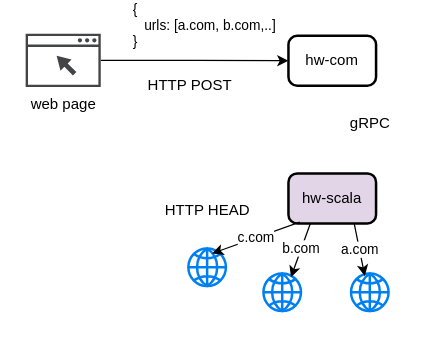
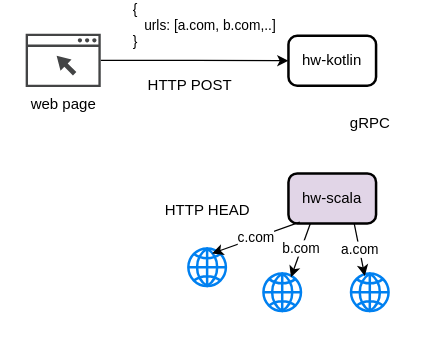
  <mxCell id="0" />
  <mxCell id="1" parent="0" />
- <mxCell id="2" value="hw-com" style="rounded=1;whiteSpace=wrap;html=1;absoluteArcSize=1;arcSize=14;strokeWidth=2;" vertex="1" parent="1"><mxGeometry x="230" y="22" width="70" height="40" as="geometry" /></mxCell>
+ <mxCell id="2" value="hw-kotlin" style="rounded=1;whiteSpace=wrap;html=1;absoluteArcSize=1;arcSize=14;strokeWidth=2;" vertex="1" parent="1"><mxGeometry x="230" y="22" width="70" height="40" as="geometry" /></mxCell>
  <mxCell id="3" value="hw-scala" style="rounded=1;whiteSpace=wrap;html=1;absoluteArcSize=1;arcSize=14;strokeWidth=2;fillColor=#e1d5e7;" vertex="1" parent="1"><mxGeometry x="230" y="132" width="70" height="40" as="geometry" /></mxCell>
  <mxCell id="4" value="" style="edgeStyle=orthogonalEdgeStyle;rounded=0;orthogonalLoop=1;jettySize=auto;html=1;entryX=0;entryY=0.5;entryDx=0;entryDy=0;" edge="1" parent="1" source="6" target="2"><mxGeometry relative="1" as="geometry"><mxPoint x="90" y="7" as="sourcePoint" /><mxPoint x="65" y="112" as="targetPoint" /></mxGeometry></mxCell>
  <mxCell id="5" value="{ &lt;br&gt;&amp;nbsp; &amp;nbsp;urls: [a.com, b.com,..]&lt;br&gt;}" style="edgeLabel;html=1;align=left;verticalAlign=middle;resizable=0;points=[];" vertex="1" connectable="0" parent="4"><mxGeometry x="0.003" y="-2" relative="1" as="geometry"><mxPoint x="-50.7" y="-31" as="offset" /></mxGeometry></mxCell>
  <mxCell id="6" value="web page" style="pointerEvents=1;shadow=0;dashed=0;html=1;strokeColor=none;fillColor=#434445;aspect=fixed;labelPosition=center;verticalLabelPosition=bottom;verticalAlign=top;align=center;outlineConnect=0;shape=mxgraph.vvd.web_browser;" vertex="1" parent="1"><mxGeometry x="20" y="20.4" width="60" height="42.6" as="geometry" /></mxCell>
  <mxCell id="7" value="" style="html=1;verticalLabelPosition=bottom;align=center;labelBackgroundColor=#ffffff;verticalAlign=top;strokeWidth=2;strokeColor=#0080F0;shadow=0;dashed=0;shape=mxgraph.ios7.icons.globe;" vertex="1" parent="1"><mxGeometry x="150" y="192" width="30" height="30" as="geometry" /></mxCell>
  <mxCell id="8" value="" style="html=1;verticalLabelPosition=bottom;align=center;labelBackgroundColor=#ffffff;verticalAlign=top;strokeWidth=2;strokeColor=#0080F0;shadow=0;dashed=0;shape=mxgraph.ios7.icons.globe;" vertex="1" parent="1"><mxGeometry x="210" y="212" width="30" height="30" as="geometry" /></mxCell>
  <mxCell id="9" value="" style="html=1;verticalLabelPosition=bottom;align=center;labelBackgroundColor=#ffffff;verticalAlign=top;strokeWidth=2;strokeColor=#0080F0;shadow=0;dashed=0;shape=mxgraph.ios7.icons.globe;" vertex="1" parent="1"><mxGeometry x="280" y="212" width="30" height="30" as="geometry" /></mxCell>
  <mxCell id="10" value="" style="endArrow=classic;html=1;exitX=0.25;exitY=1;exitDx=0;exitDy=0;entryX=0.733;entryY=0.1;entryDx=0;entryDy=0;entryPerimeter=0;" edge="1" parent="1" source="3" target="8"><mxGeometry width="50" height="50" relative="1" as="geometry"><mxPoint x="400" y="252" as="sourcePoint" /><mxPoint x="450" y="202" as="targetPoint" /></mxGeometry></mxCell>
  <mxCell id="11" value="b.com" style="edgeLabel;html=1;align=center;verticalAlign=middle;resizable=0;points=[];" vertex="1" connectable="0" parent="10"><mxGeometry x="-0.086" y="-1" relative="1" as="geometry"><mxPoint as="offset" /></mxGeometry></mxCell>
  <mxCell id="12" value="a.com" style="endArrow=classic;html=1;exitX=0.75;exitY=1;exitDx=0;exitDy=0;entryX=0.367;entryY=0.067;entryDx=0;entryDy=0;entryPerimeter=0;" edge="1" parent="1" source="3" target="9"><mxGeometry width="50" height="50" relative="1" as="geometry"><mxPoint x="292.5" y="179" as="sourcePoint" /><mxPoint x="300" y="232" as="targetPoint" /></mxGeometry></mxCell>
  <mxCell id="13" value="c.com" style="endArrow=classic;html=1;exitX=0.129;exitY=0.975;exitDx=0;exitDy=0;entryX=0.633;entryY=0.133;entryDx=0;entryDy=0;entryPerimeter=0;exitPerimeter=0;" edge="1" parent="1" source="3" target="7"><mxGeometry width="50" height="50" relative="1" as="geometry"><mxPoint x="267.5" y="192" as="sourcePoint" /><mxPoint x="275" y="275" as="targetPoint" /></mxGeometry></mxCell>
  <mxCell id="14" value="HTTP POST" style="text;html=1;align=center;verticalAlign=middle;resizable=0;points=[];autosize=1;" vertex="1" parent="1"><mxGeometry x="111" y="52" width="80" height="20" as="geometry" /></mxCell>
  <mxCell id="15" value="gRPC" style="text;html=1;align=center;verticalAlign=middle;resizable=0;points=[];autosize=1;" vertex="1" parent="1"><mxGeometry x="270" y="82" width="50" height="20" as="geometry" /></mxCell>
  <mxCell id="16" value="HTTP HEAD" style="text;html=1;align=center;verticalAlign=middle;resizable=0;points=[];autosize=1;" vertex="1" parent="1"><mxGeometry x="125" y="152" width="80" height="20" as="geometry" /></mxCell>
